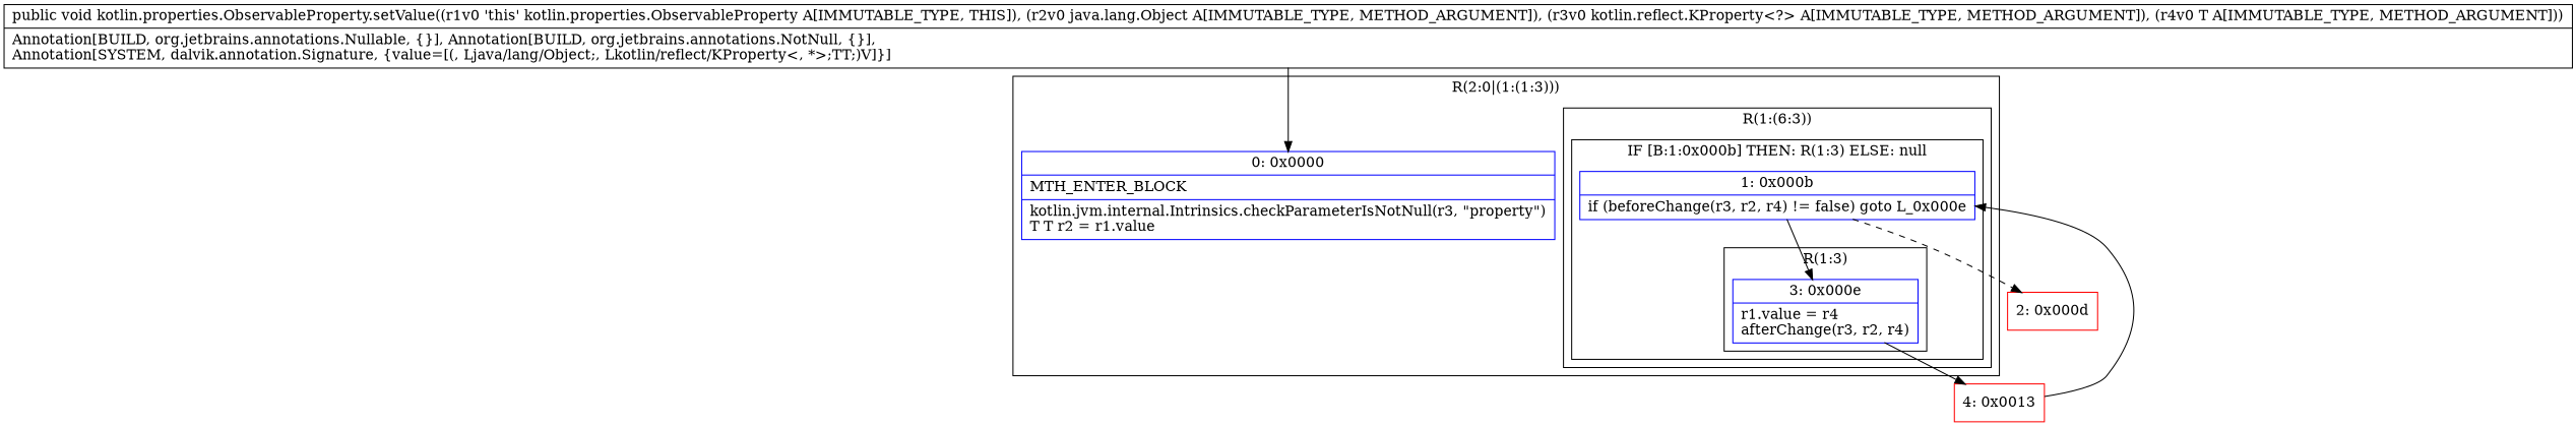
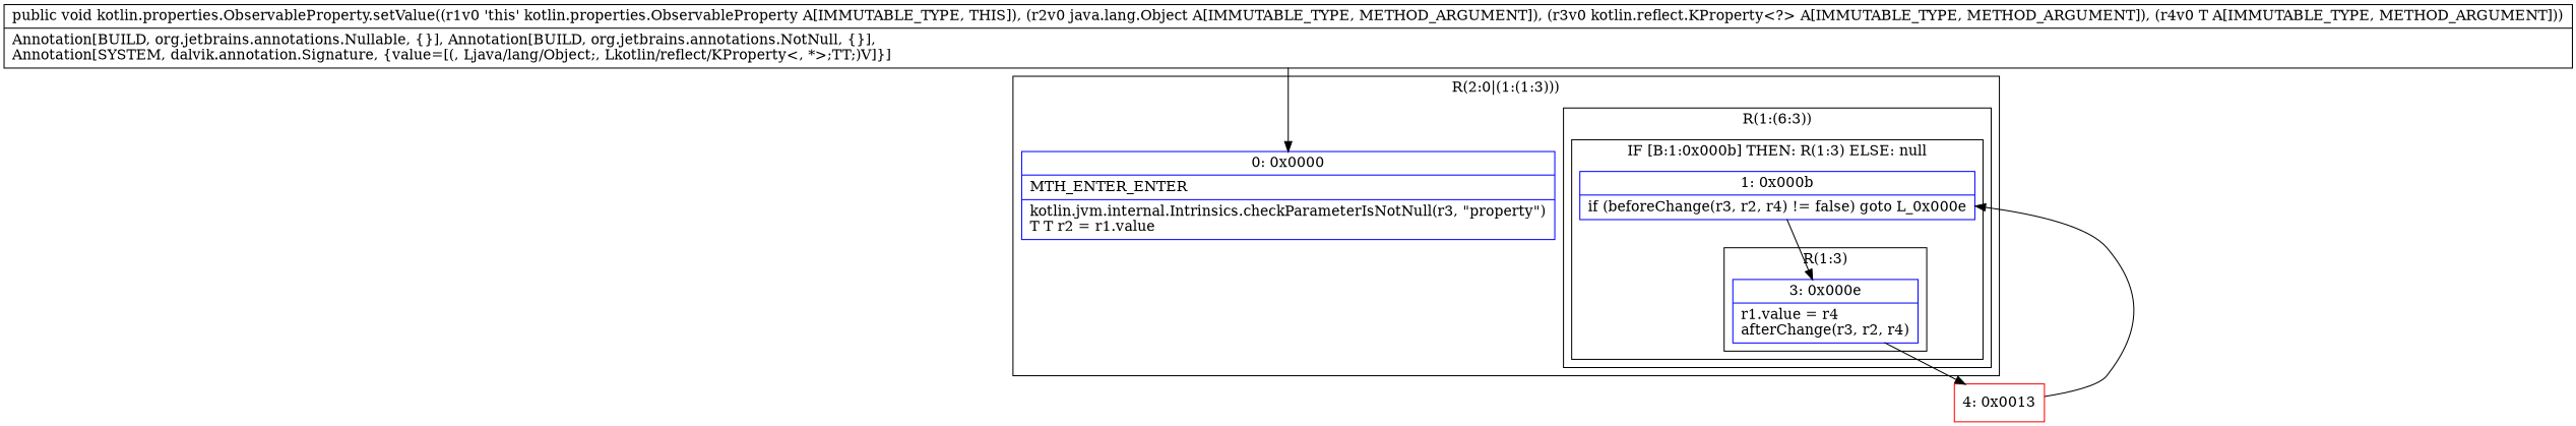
  digraph {
    node [color=blue shape=record]
    n1 [label="{3\:\ 0x000e|r1.value = r4\lafterChange(r3, r2, r4)\l}"]
    n2 [label="{1\:\ 0x000b|if (beforeChange(r3, r2, r4) != false) goto L_0x000e\l}"]
-   n3 [label="{0\:\ 0x0000|MTH_ENTER_BLOCK\l|kotlin.jvm.internal.Intrinsics.checkParameterIsNotNull(r3, \"property\")\lT T r2 = r1.value\l}"]
+   n3 [label="{0\:\ 0x0000|MTH_ENTER_ENTER\l|kotlin.jvm.internal.Intrinsics.checkParameterIsNotNull(r3, \"property\")\lT T r2 = r1.value\l}"]
    n4 [color=red label="{4\:\ 0x0013}"]
-   n5 [color=red label="{2\:\ 0x000d}"]
    n6 [label="{public void kotlin.properties.ObservableProperty.setValue((r1v0 'this' kotlin.properties.ObservableProperty A[IMMUTABLE_TYPE, THIS]), (r2v0 java.lang.Object A[IMMUTABLE_TYPE, METHOD_ARGUMENT]), (r3v0 kotlin.reflect.KProperty\<?\> A[IMMUTABLE_TYPE, METHOD_ARGUMENT]), (r4v0 T A[IMMUTABLE_TYPE, METHOD_ARGUMENT]))  | Annotation[BUILD, org.jetbrains.annotations.Nullable, \{\}], Annotation[BUILD, org.jetbrains.annotations.NotNull, \{\}], \lAnnotation[SYSTEM, dalvik.annotation.Signature, \{value=[(, Ljava\/lang\/Object;, Lkotlin\/reflect\/KProperty\<, *\>;TT;)V]\}]\l}" color=""]
    subgraph cluster_1 {
      label="R(2:0|(1:(1:3)))"
      n3
      subgraph cluster_2 {
        label="R(1:(6:3))"
        subgraph cluster_3 {
          label="IF [B:1:0x000b] THEN: R(1:3) ELSE: null"
          n2
          subgraph cluster_4 {
            label="R(1:3)"
            n1
          }
        }
      }
    }
    n1 -> n4
    n2 -> n1
-   n2 -> n5 [style=dashed]
    n4 -> n2
    n6 -> n3
  }
